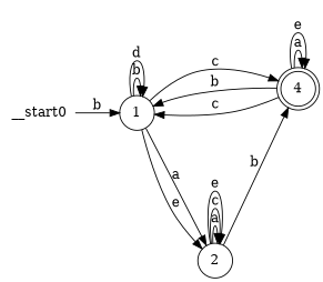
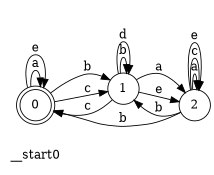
  digraph {
    rankdir=LR
    node [shape=circle color=black fillcolor=white style=filled]
    __start0 [shape=none color="" fillcolor="" style=""]
-   n2 [label=4 shape=doublecircle style="rounded,filled"]
+   n2 [label=0 shape=doublecircle style="rounded,filled"]
    n3 [label=1]
    n4 [label=2]
    n2 -> n2 [label=a]
    n2 -> n2 [label=e]
    n2 -> n3 [label=b]
    n2 -> n3 [label=c]
    n3 -> n2 [label=c]
    n3 -> n3 [label=b]
    n3 -> n3 [label=d]
    n3 -> n4 [label=a]
    n3 -> n4 [label=e]
    n4 -> n2 [label=b]
-   __start0 -> n3 [label=b]
+   n4 -> n3 [label=b]
    n4 -> n4 [label=a]
    n4 -> n4 [label=c]
    n4 -> n4 [label=e]
  }
